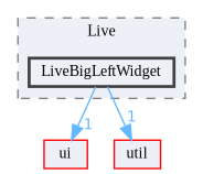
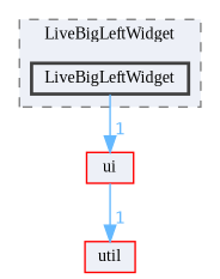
  digraph {
    compound=true
    fontname="Liberation Serif"
    node [color=red fillcolor="#edf0f7" fontname="Liberation Serif" fontsize=10 shape=box style=filled]
    edge [color=steelblue1 fontcolor=steelblue1 fontname="Liberation Serif" fontsize=10 headlabel=1 labeldistance=1.5 labelfontname=Helvetica labelfontsize=10]
    n1 [color=grey25 height=0.2 label=LiveBigLeftWidget style="filled,bold" width=0.4]
    n2 [height=0.2 label=ui width=0.4]
    n3 [height=0.2 label=util width=0.4]
    subgraph cluster_1 {
      bgcolor="#edf0f7"
      fontsize=10
-     label=Live
+     label=LiveBigLeftWidget
      pencolor=grey50
      style="filled,dashed"
      n1
    }
    n1 -> n2
-   n1 -> n3
+   n2 -> n3
  }
